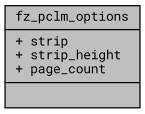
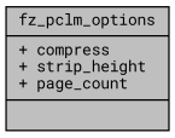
  digraph {
    fontname="Roboto Mono"
-   n1 [color=black fillcolor=grey75 fontcolor=black fontname="Roboto Mono" fontsize=10 height=0.2 label="{fz_pclm_options\n|+ strip\l+ strip_height\l+ page_count\l|}" shape=record style=filled width=0.4]
+   n1 [color=black fillcolor=grey75 fontcolor=black fontname="Roboto Mono" fontsize=10 height=0.2 label="{fz_pclm_options\n|+ compress\l+ strip_height\l+ page_count\l|}" shape=record style=filled width=0.4]
  }
